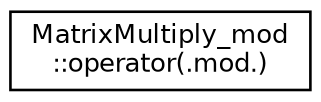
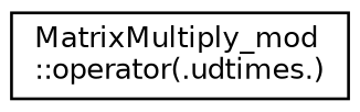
  digraph {
    rankdir=LR
-   n1 [color=black fillcolor=white fontname=Helvetica fontsize=10 height=0.2 label="MatrixMultiply_mod\l::operator(.mod.)" shape=record style=filled width=0.4]
+   n1 [color=black fillcolor=white fontname=Helvetica fontsize=10 height=0.2 label="MatrixMultiply_mod\l::operator(.udtimes.)" shape=record style=filled width=0.4]
  }
